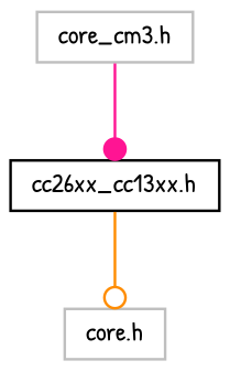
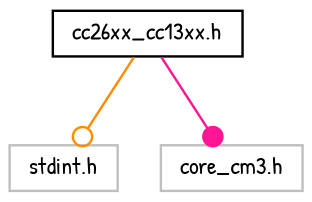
  digraph {
    fontname="Patrick Hand"
    node [color=grey75 fillcolor=white fontname="Patrick Hand" fontsize=10 shape=record style=filled]
    edge [fontname="Patrick Hand" fontsize=10 labelfontname=Helvetica labelfontsize=10 style=solid]
    n1 [color=black height=0.2 label="cc26xx_cc13xx.h" width=0.4]
-   n2 [height=0.2 label="core.h" width=0.4]
+   n2 [height=0.2 label="stdint.h" width=0.4]
    n3 [height=0.2 label="core_cm3.h" width=0.4]
    n1 -> n2 [arrowhead=odot color=darkorange]
-   n3 -> n1 [arrowhead=dot color=deeppink]
+   n1 -> n3 [arrowhead=dot color=deeppink]
  }
